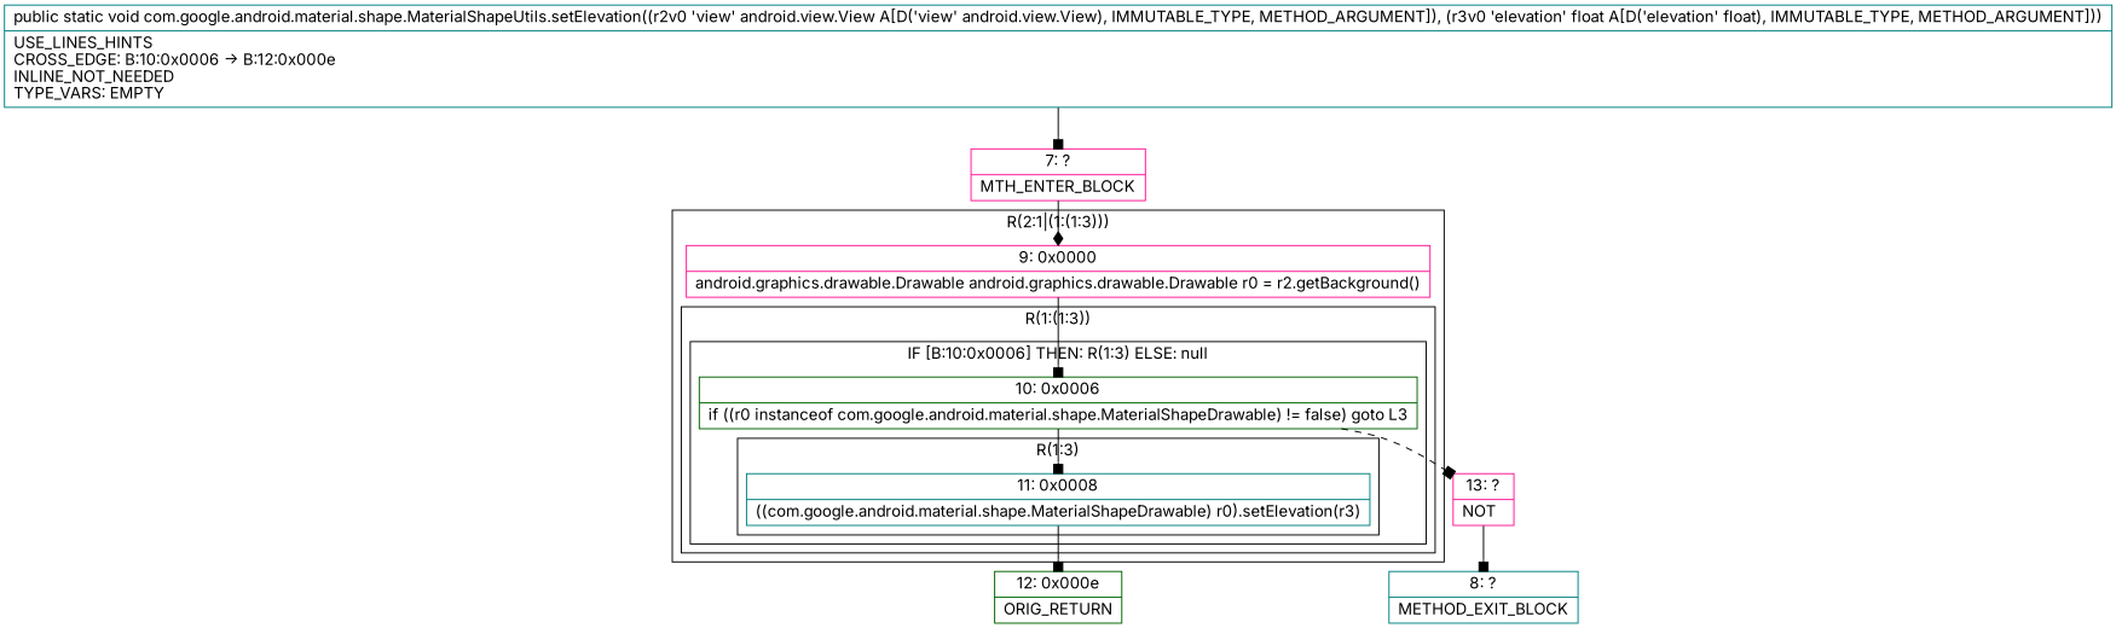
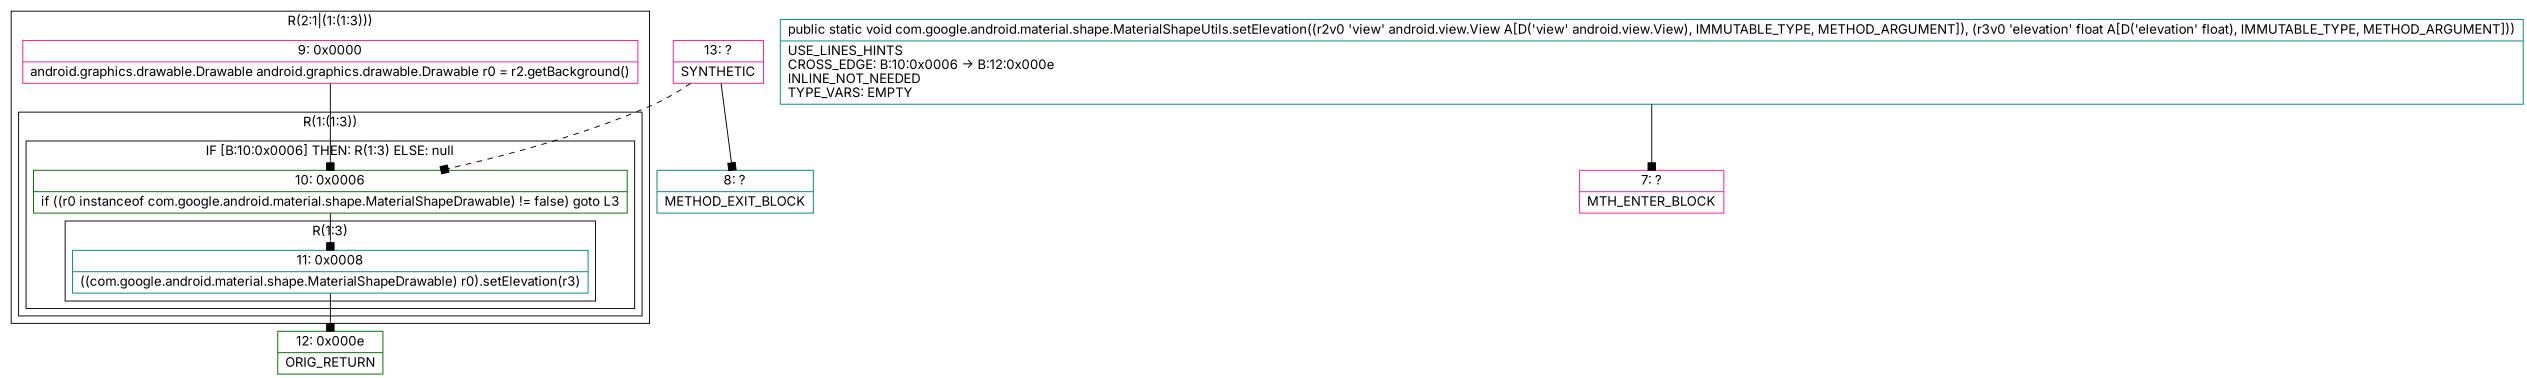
  digraph {
    fontname=Inter
    node [color=teal fontname=Inter shape=record]
    edge [arrowhead=box fontname=Inter]
    n1 [label="{11\:\ 0x0008|((com.google.android.material.shape.MaterialShapeDrawable) r0).setElevation(r3)\l}"]
    n2 [color=darkgreen label="{10\:\ 0x0006|if ((r0 instanceof com.google.android.material.shape.MaterialShapeDrawable) != false) goto L3\l}"]
    n3 [color=deeppink label="{9\:\ 0x0000|android.graphics.drawable.Drawable android.graphics.drawable.Drawable r0 = r2.getBackground()\l}"]
    n4 [color=darkgreen label="{12\:\ 0x000e|ORIG_RETURN\l}"]
-   n5 [color=deeppink label="{13\:\ ?|NOT\l}"]
+   n5 [color=deeppink label="{13\:\ ?|SYNTHETIC\l}"]
    n6 [label="{8\:\ ?|METHOD_EXIT_BLOCK\l}"]
    n7 [color=deeppink label="{7\:\ ?|MTH_ENTER_BLOCK\l}"]
    n8 [label="{public static void com.google.android.material.shape.MaterialShapeUtils.setElevation((r2v0 'view' android.view.View A[D('view' android.view.View), IMMUTABLE_TYPE, METHOD_ARGUMENT]), (r3v0 'elevation' float A[D('elevation' float), IMMUTABLE_TYPE, METHOD_ARGUMENT]))  | USE_LINES_HINTS\lCROSS_EDGE: B:10:0x0006 \-\> B:12:0x000e\lINLINE_NOT_NEEDED\lTYPE_VARS: EMPTY\l}"]
    subgraph cluster_1 {
      label="R(2:1|(1:(1:3)))"
      n3
      subgraph cluster_2 {
        label="R(1:(1:3))"
        subgraph cluster_3 {
          label="IF [B:10:0x0006] THEN: R(1:3) ELSE: null"
          n2
          subgraph cluster_4 {
            label="R(1:3)"
            n1
          }
        }
      }
    }
    n1 -> n4
    n2 -> n1
-   n2 -> n5 [style=dashed]
+   n5 -> n2 [style=dashed]
    n3 -> n2
    n5 -> n6
-   n7 -> n3 [arrowhead=diamond]
    n8 -> n7
  }
